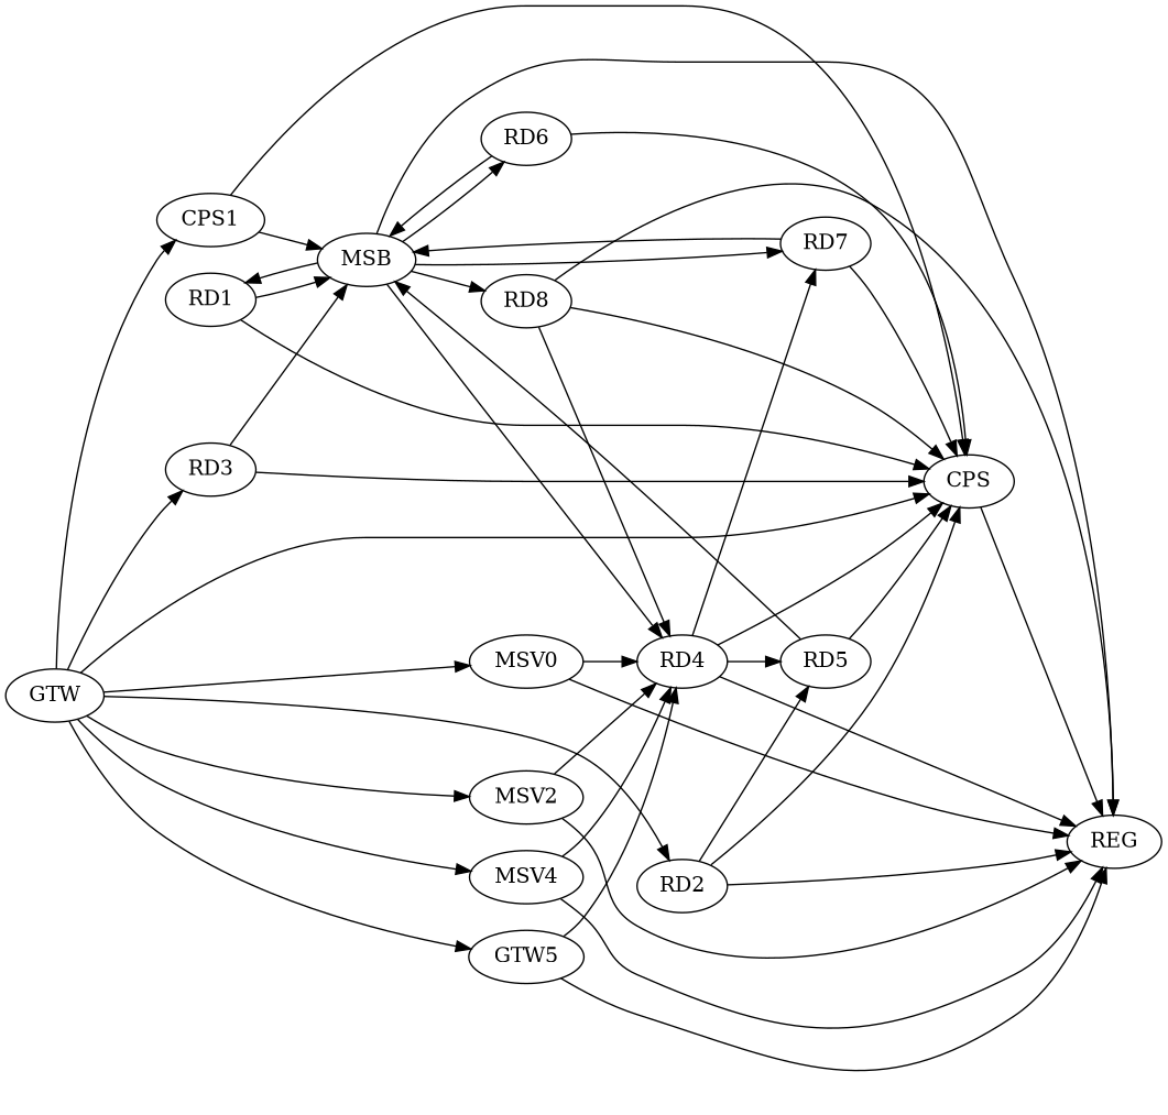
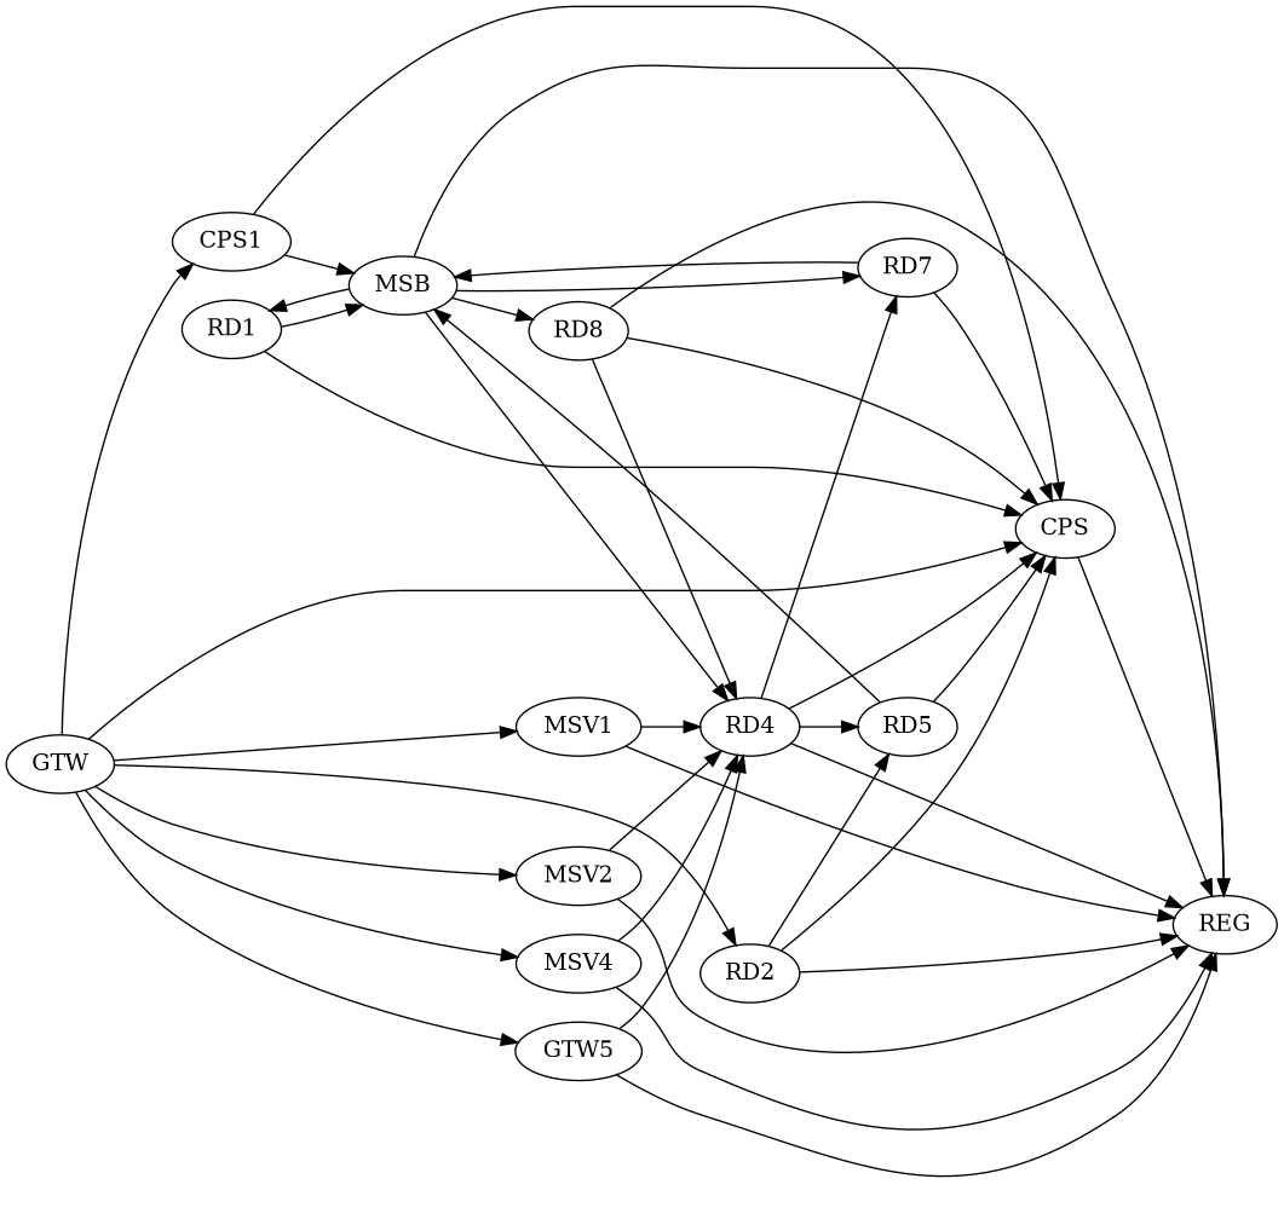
  strict digraph {
    fontname="DejaVu Serif"
    rankdir=LR
    node [fontname="DejaVu Serif"]
    edge [fontname="DejaVu Serif"]
    n1 [label=RD1]
    n2 [label=MSB]
    n3 [label=CPS]
    n4 [label=REG]
    n5 [label=RD4]
    n6 [label=RD7]
-   n7 [label=RD6]
    n8 [label=RD8]
    n9 [label=RD2]
    n10 [label=RD5]
-   n11 [label=RD3]
    n12 [label=CPS1]
    n13 [label=GTW]
-   n14 [label=MSV0]
+   n14 [label=MSV1]
    n15 [label=MSV2]
    n16 [label=MSV4]
    n17 [label=GTW5]
    n1 -> n2
    n1 -> n3
    n2 -> n1
    n2 -> n4
    n2 -> n5
    n2 -> n6
-   n2 -> n7
    n2 -> n8
    n3 -> n4
    n5 -> n3
    n5 -> n4
    n5 -> n6
    n5 -> n10
    n6 -> n2
    n6 -> n3
-   n7 -> n2
-   n7 -> n3
    n8 -> n3
    n8 -> n4
    n8 -> n5
    n9 -> n3
    n9 -> n4
    n9 -> n10
    n10 -> n2
    n10 -> n3
-   n11 -> n2
-   n11 -> n3
    n12 -> n2
    n12 -> n3
    n13 -> n3
    n13 -> n9
-   n13 -> n11
    n13 -> n12
    n13 -> n14
    n13 -> n15
    n13 -> n16
    n13 -> n17
    n14 -> n4
    n14 -> n5
    n15 -> n4
    n15 -> n5
    n16 -> n4
    n16 -> n5
    n17 -> n4
    n17 -> n5
  }
